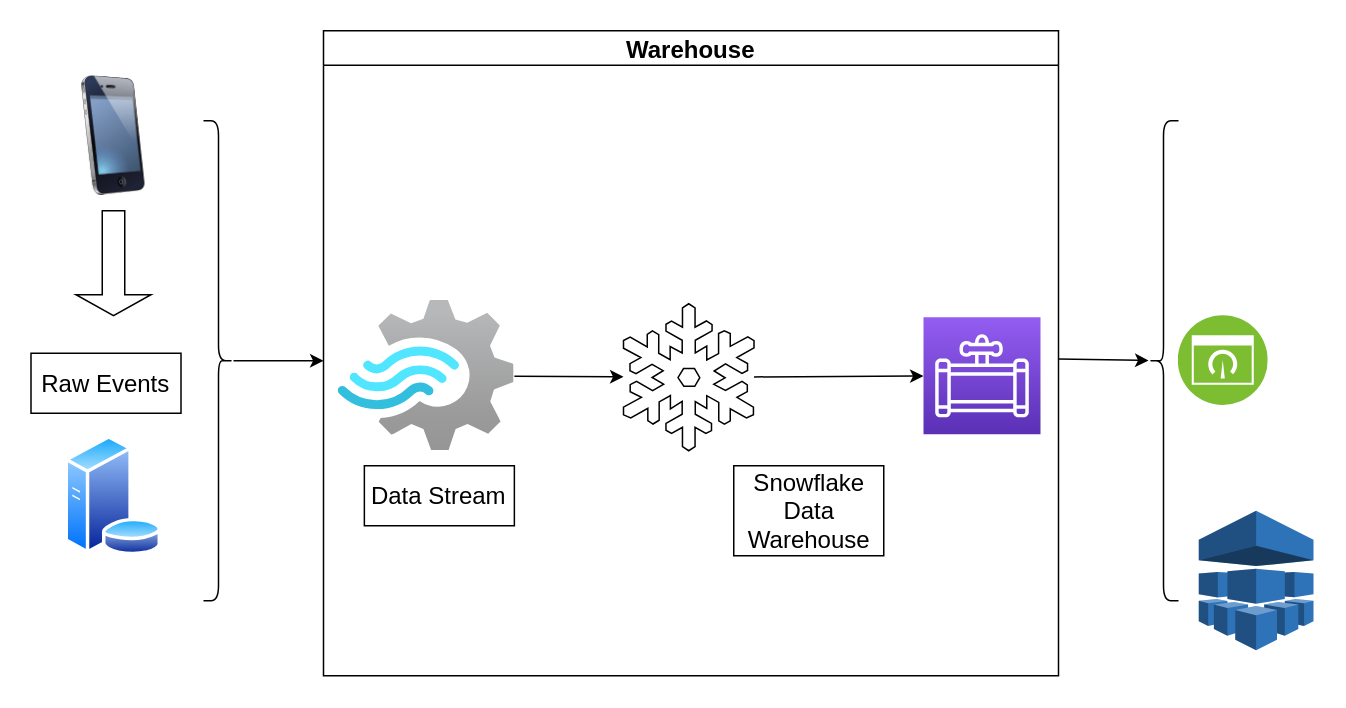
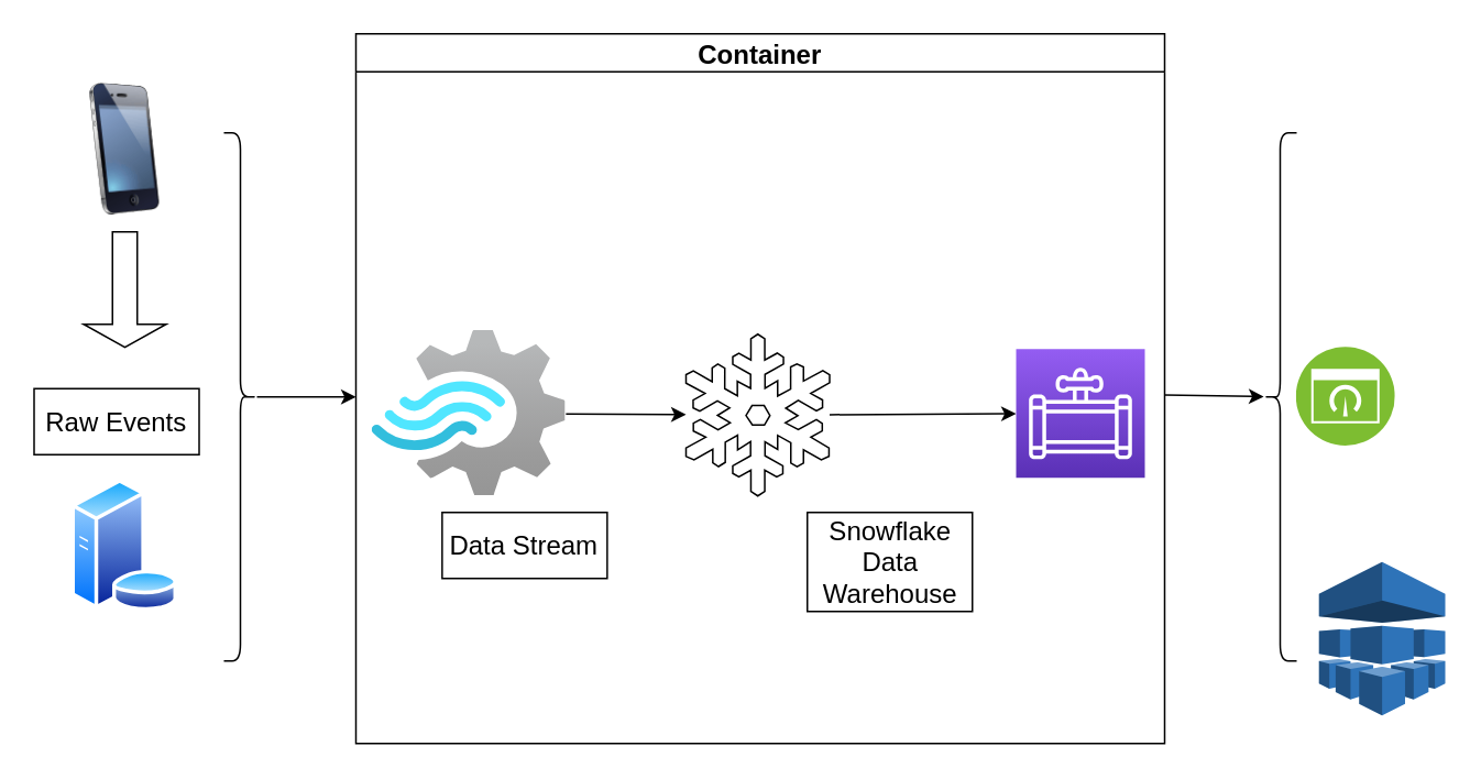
  <mxCell id="0" />
  <mxCell id="1" parent="0" />
  <mxCell id="2" value="" style="image;html=1;image=img/lib/clip_art/telecommunication/iPhone_128x128.png" vertex="1" parent="1"><mxGeometry x="35" y="50" width="80" height="80" as="geometry" /></mxCell>
  <mxCell id="3" value="" style="shape=singleArrow;direction=south;whiteSpace=wrap;html=1;" vertex="1" parent="1"><mxGeometry x="50" y="140" width="50" height="70" as="geometry" /></mxCell>
  <mxCell id="4" value="&lt;font style=&quot;font-size: 16px;&quot;&gt;Raw Events&lt;/font&gt;" style="whiteSpace=wrap;html=1;align=center;treeFolding=1;treeMoving=1;newEdgeStyle={&quot;edgeStyle&quot;:&quot;elbowEdgeStyle&quot;,&quot;startArrow&quot;:&quot;none&quot;,&quot;endArrow&quot;:&quot;none&quot;};" vertex="1" parent="1"><mxGeometry x="20" y="235" width="100" height="40" as="geometry" /></mxCell>
  <mxCell id="5" value="" style="aspect=fixed;perimeter=ellipsePerimeter;html=1;align=center;shadow=0;dashed=0;spacingTop=3;image;image=img/lib/active_directory/database_server.svg;fontSize=16;" vertex="1" parent="1"><mxGeometry x="42.2" y="290" width="65.6" height="80" as="geometry" /></mxCell>
  <mxCell id="6" value="" style="edgeStyle=none;html=1;fontSize=16;" edge="1" parent="1" source="7"><mxGeometry relative="1" as="geometry"><mxPoint x="215" y="240" as="targetPoint" /></mxGeometry></mxCell>
  <mxCell id="7" value="" style="shape=curlyBracket;whiteSpace=wrap;html=1;rounded=1;flipH=1;labelPosition=right;verticalLabelPosition=middle;align=left;verticalAlign=middle;fontSize=16;" vertex="1" parent="1"><mxGeometry x="135" y="80" width="20" height="320" as="geometry" /></mxCell>
  <mxCell id="8" value="" style="edgeStyle=none;html=1;fontSize=16;" edge="1" parent="1" source="9" target="17"><mxGeometry relative="1" as="geometry" /></mxCell>
- <mxCell id="9" value="Warehouse" style="swimlane;fontSize=16;" vertex="1" parent="1"><mxGeometry x="215" y="20" width="490" height="430" as="geometry" /></mxCell>
+ <mxCell id="9" value="Container" style="swimlane;fontSize=16;" vertex="1" parent="1"><mxGeometry x="215" y="20" width="490" height="430" as="geometry" /></mxCell>
  <mxCell id="10" value="" style="edgeStyle=none;html=1;fontSize=16;" edge="1" parent="9" source="11" target="14"><mxGeometry relative="1" as="geometry" /></mxCell>
  <mxCell id="11" value="" style="aspect=fixed;html=1;points=[];align=center;image;fontSize=12;image=img/lib/azure2/analytics/Stream_Analytics_Jobs.svg;" vertex="1" parent="9"><mxGeometry x="10" y="180" width="117.24" height="100" as="geometry" /></mxCell>
- <mxCell id="12" value="&lt;font style=&quot;font-size: 16px;&quot;&gt;Data Stream&lt;/font&gt;" style="whiteSpace=wrap;html=1;align=center;treeFolding=1;treeMoving=1;newEdgeStyle={&quot;edgeStyle&quot;:&quot;elbowEdgeStyle&quot;,&quot;startArrow&quot;:&quot;none&quot;,&quot;endArrow&quot;:&quot;none&quot;};" vertex="1" parent="9"><mxGeometry x="27.24" y="290" width="100" height="40" as="geometry" /></mxCell>
+ <mxCell id="12" value="&lt;font style=&quot;font-size: 16px;&quot;&gt;Data Stream&lt;/font&gt;" style="whiteSpace=wrap;html=1;align=center;treeFolding=1;treeMoving=1;newEdgeStyle={&quot;edgeStyle&quot;:&quot;elbowEdgeStyle&quot;,&quot;startArrow&quot;:&quot;none&quot;,&quot;endArrow&quot;:&quot;none&quot;};" vertex="1" parent="9"><mxGeometry x="52.24" y="290" width="100" height="40" as="geometry" /></mxCell>
  <mxCell id="13" value="" style="edgeStyle=none;html=1;fontSize=16;" edge="1" parent="9" source="14" target="16"><mxGeometry relative="1" as="geometry" /></mxCell>
  <mxCell id="14" value="" style="shape=mxgraph.signs.nature.snowflake;html=1;pointerEvents=1;fillColor=none;verticalLabelPosition=bottom;verticalAlign=top;align=center;fontSize=16;" vertex="1" parent="9"><mxGeometry x="200" y="182" width="87" height="98" as="geometry" /></mxCell>
  <mxCell id="15" value="&lt;font style=&quot;font-size: 16px;&quot;&gt;Snowflake Data Warehouse&lt;/font&gt;" style="whiteSpace=wrap;html=1;align=center;treeFolding=1;treeMoving=1;newEdgeStyle={&quot;edgeStyle&quot;:&quot;elbowEdgeStyle&quot;,&quot;startArrow&quot;:&quot;none&quot;,&quot;endArrow&quot;:&quot;none&quot;};" vertex="1" parent="9"><mxGeometry x="273.5" y="290" width="100" height="60" as="geometry" /></mxCell>
  <mxCell id="16" value="" style="sketch=0;points=[[0,0,0],[0.25,0,0],[0.5,0,0],[0.75,0,0],[1,0,0],[0,1,0],[0.25,1,0],[0.5,1,0],[0.75,1,0],[1,1,0],[0,0.25,0],[0,0.5,0],[0,0.75,0],[1,0.25,0],[1,0.5,0],[1,0.75,0]];outlineConnect=0;fontColor=#232F3E;gradientColor=#945DF2;gradientDirection=north;fillColor=#5A30B5;strokeColor=#ffffff;dashed=0;verticalLabelPosition=bottom;verticalAlign=top;align=center;html=1;fontSize=12;fontStyle=0;aspect=fixed;shape=mxgraph.aws4.resourceIcon;resIcon=mxgraph.aws4.data_pipeline;" vertex="1" parent="9"><mxGeometry x="400" y="191" width="78" height="78" as="geometry" /></mxCell>
  <mxCell id="17" value="" style="shape=curlyBracket;whiteSpace=wrap;html=1;rounded=1;flipH=1;labelPosition=right;verticalLabelPosition=middle;align=left;verticalAlign=middle;fontSize=16;direction=west;" vertex="1" parent="1"><mxGeometry x="765" y="80" width="20" height="320" as="geometry" /></mxCell>
  <mxCell id="18" value="" style="outlineConnect=0;dashed=0;verticalLabelPosition=bottom;verticalAlign=top;align=center;html=1;shape=mxgraph.aws3.machine_learning;fillColor=#2E73B8;gradientColor=none;fontSize=16;" vertex="1" parent="1"><mxGeometry x="798.5" y="340" width="76.5" height="93" as="geometry" /></mxCell>
  <mxCell id="19" value="" style="aspect=fixed;perimeter=ellipsePerimeter;html=1;align=center;shadow=0;dashed=0;fontColor=#4277BB;labelBackgroundColor=#ffffff;fontSize=12;spacingTop=3;image;image=img/lib/ibm/infrastructure/dashboard.svg;" vertex="1" parent="1"><mxGeometry x="785" y="210" width="60" height="60" as="geometry" /></mxCell>
